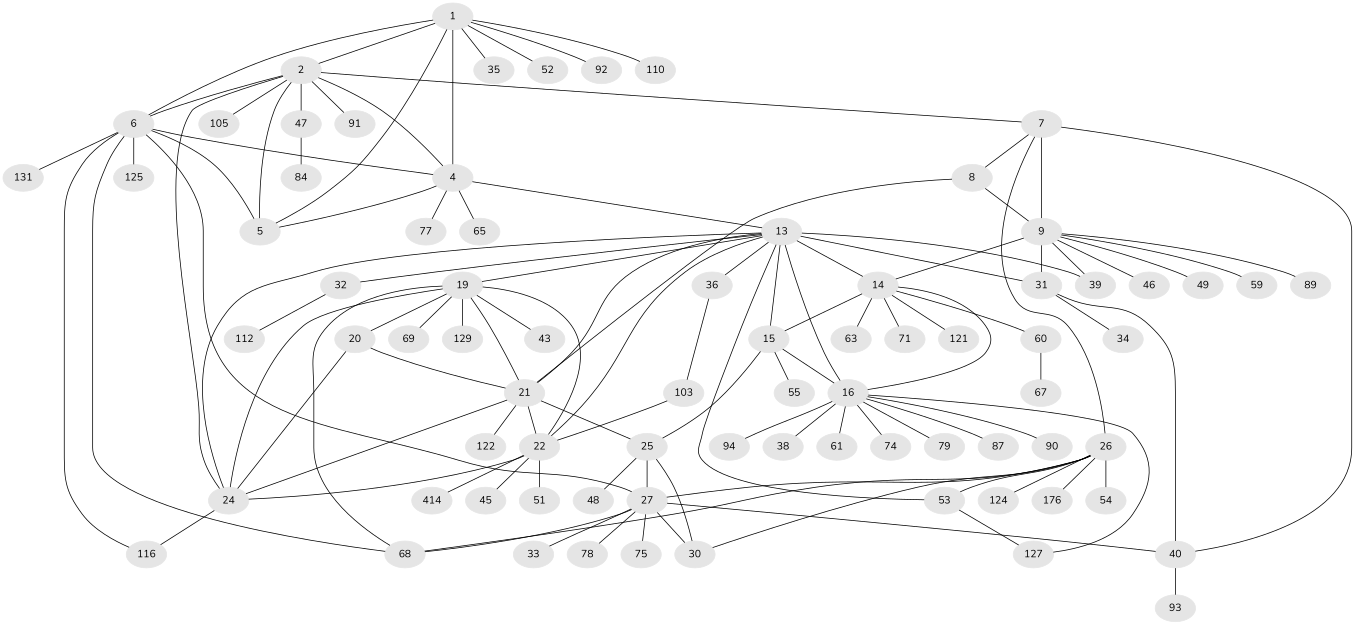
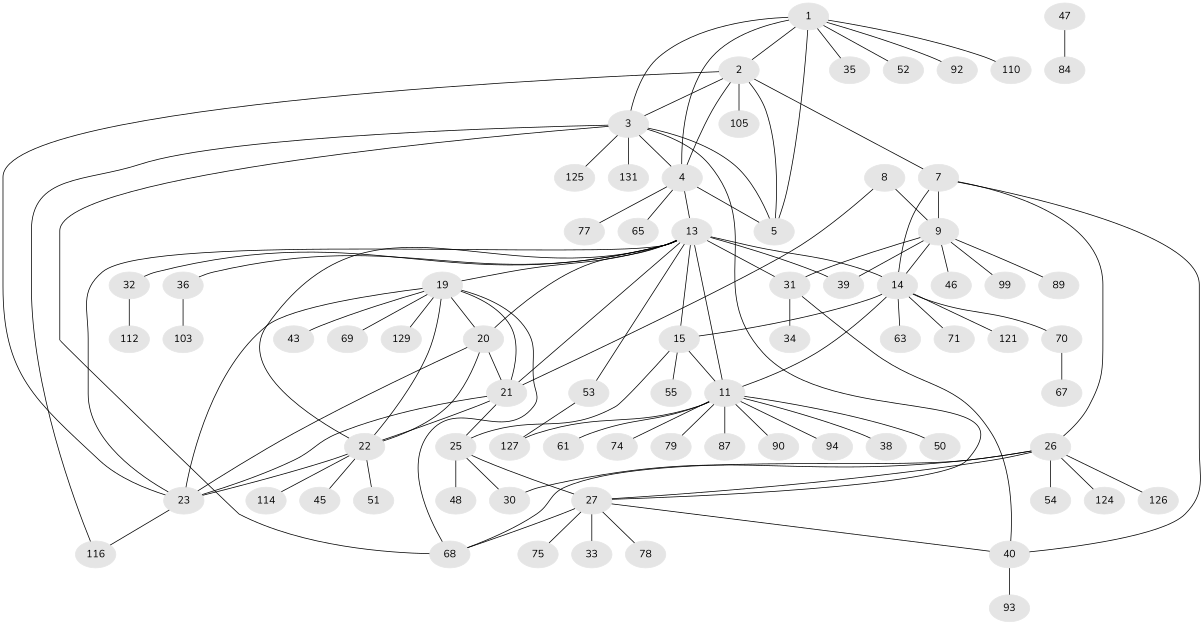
  graph {
    fontname=Nunito
    node [color=gray90 fontname=Nunito style=filled]
    edge [fontname=Nunito]
    2 [super="+6"]
-   3 [super="+44" label=6]
+   3 [super="+44"]
    4
    5 [super="+104+88"]
    7 [super="+62+130+108+109+10+56"]
-   23 [label=24]
+   23
    47
-   91
    105
    1
    35
    52
    92
    110
    27 [super="+83+29"]
    68 [super="+78"]
    116
    125
    131
    13 [super="+17+18"]
    65
    77
    8 [super="+113+85"]
    9 [super="+37+12"]
    26
    40
    n27 [label=84]
    30 [super="+66+132+57+76"]
    33
    n30 [label=78]
    75
    21
    14
    31 [super="+99"]
    39
    15
-   16
+   16 [label=11]
    19
    20 [super="+86+41"]
    22
    32
    36
    53
    46
-   49
-   59 [super="+96"]
+   59 [super="+96" label=99]
    89
    54 [super="+128"]
    124
-   126 [label=176]
+   126
    93
    25 [super="+28"]
-   122
-   60 [super="+73"]
+   60 [super="+73" label=70]
    63
    71
    121
    34
    55
    38
+   50
    61 [super="+82"]
    74
    79 [super="+115"]
    87
    90 [super="+112"]
    94
    127
    43
    69
    129
    45
    51 [super="+84"]
-   114 [super="+117" label=414]
+   114 [super="+117"]
    n75 [label=112]
    103
    67
    48
    2 -- 3 [weight=2]
    2 -- 4 [weight=2]
    2 -- 5 [weight=2]
    2 -- 7
    2 -- 23
-   2 -- 47
-   2 -- 91
    2 -- 105
    3 -- 4
    3 -- 5
    3 -- 27
    3 -- 68
    3 -- 116
    3 -- 125
    3 -- 131
    4 -- 5
    4 -- 13
    4 -- 65
    4 -- 77
-   7 -- 8 [weight=3]
+   7 -- 14 [weight=3]
    7 -- 9 [weight=6]
    7 -- 26
    7 -- 40
    23 -- 116
    47 -- n27
    1 -- 2 [weight=2]
    1 -- 3
    1 -- 4
    1 -- 5
    1 -- 35
    1 -- 52
    1 -- 92
    1 -- 110
    27 -- 68
    27 -- 40
-   27 -- 30 [weight=2]
    27 -- 33
    27 -- n30
    27 -- 75
    13 -- 23
    13 -- 21
    13 -- 14 [weight=3]
    13 -- 31
    13 -- 39
    13 -- 15 [weight=3]
    13 -- 16 [weight=3]
    13 -- 19
+   13 -- 20
    13 -- 22
    13 -- 32
    13 -- 36
    13 -- 53
    8 -- 9 [weight=2]
    8 -- 21
    9 -- 14
    9 -- 31
    9 -- 39
    9 -- 46
-   9 -- 49
    9 -- 59
    9 -- 89
    26 -- 27 [weight=2]
    26 -- 68
    26 -- 30
-   26 -- 53
    26 -- 54
    26 -- 124
    26 -- 126
    40 -- 93
    21 -- 23
    21 -- 22
    21 -- 25
-   21 -- 122
    14 -- 15
    14 -- 16
    14 -- 60
    14 -- 63
    14 -- 71
    14 -- 121
    31 -- 40
    31 -- 34
    15 -- 16
    15 -- 25
    15 -- 55
    16 -- 38
+   16 -- 50
    16 -- 61
    16 -- 74
    16 -- 79
    16 -- 87
    16 -- 90
    16 -- 94
    16 -- 127
    19 -- 23
    19 -- 68
    19 -- 21
    19 -- 20
    19 -- 22
    19 -- 43
    19 -- 69
    19 -- 129
    20 -- 23
    20 -- 21
-   103 -- 22
+   20 -- 22
    22 -- 23
    22 -- 45
    22 -- 51
    22 -- 114
    32 -- n75
    36 -- 103
    53 -- 127
    25 -- 27 [weight=4]
    25 -- 30 [weight=2]
    25 -- 48
    60 -- 67
  }
